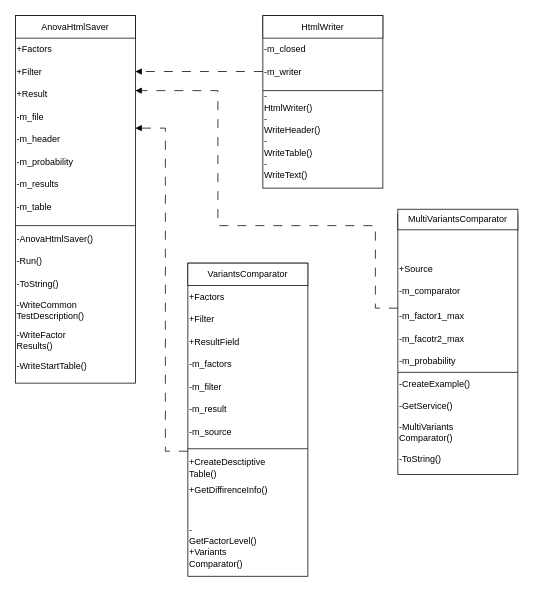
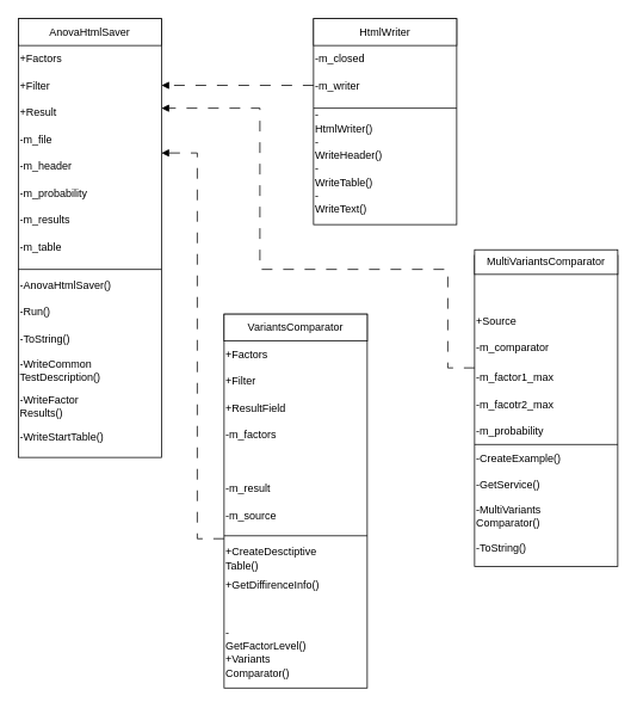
  <mxCell id="0" />
  <mxCell id="1" parent="0" />
  <mxCell id="2" value="" style="rounded=0;whiteSpace=wrap;html=1;" parent="1" vertex="1"><mxGeometry x="20" y="20" width="160" height="490" as="geometry" /></mxCell>
  <mxCell id="3" value="AnovaHtmlSaver" style="rounded=0;whiteSpace=wrap;html=1;" parent="1" vertex="1"><mxGeometry x="20" y="20" width="160" height="30" as="geometry" /></mxCell>
  <mxCell id="4" value="+Factors" style="text;html=1;align=left;verticalAlign=middle;resizable=0;points=[];autosize=1;strokeColor=none;fillColor=none;" parent="1" vertex="1"><mxGeometry x="20" y="50" width="70" height="30" as="geometry" /></mxCell>
  <mxCell id="5" value="+Filter" style="text;html=1;align=left;verticalAlign=middle;resizable=0;points=[];autosize=1;strokeColor=none;fillColor=none;" parent="1" vertex="1"><mxGeometry x="20" y="80" width="60" height="30" as="geometry" /></mxCell>
  <mxCell id="6" value="+Result" style="text;html=1;align=left;verticalAlign=middle;resizable=0;points=[];autosize=1;strokeColor=none;fillColor=none;" parent="1" vertex="1"><mxGeometry x="20" y="110" width="70" height="30" as="geometry" /></mxCell>
  <mxCell id="7" value="-m_file" style="text;html=1;align=left;verticalAlign=middle;resizable=0;points=[];autosize=1;strokeColor=none;fillColor=none;" parent="1" vertex="1"><mxGeometry x="20" y="140" width="60" height="30" as="geometry" /></mxCell>
  <mxCell id="8" value="-m_header" style="text;html=1;align=left;verticalAlign=middle;resizable=0;points=[];autosize=1;strokeColor=none;fillColor=none;" parent="1" vertex="1"><mxGeometry x="20" y="170" width="80" height="30" as="geometry" /></mxCell>
  <mxCell id="9" value="-m_probability" style="text;html=1;align=left;verticalAlign=middle;resizable=0;points=[];autosize=1;strokeColor=none;fillColor=none;" parent="1" vertex="1"><mxGeometry x="20" y="200" width="100" height="30" as="geometry" /></mxCell>
  <mxCell id="10" value="-m_results" style="text;html=1;align=left;verticalAlign=middle;resizable=0;points=[];autosize=1;strokeColor=none;fillColor=none;" parent="1" vertex="1"><mxGeometry x="20" y="230" width="80" height="30" as="geometry" /></mxCell>
  <mxCell id="11" value="-m_table" style="text;html=1;align=left;verticalAlign=middle;resizable=0;points=[];autosize=1;strokeColor=none;fillColor=none;" parent="1" vertex="1"><mxGeometry x="20" y="260" width="70" height="30" as="geometry" /></mxCell>
  <mxCell id="12" value="" style="endArrow=none;html=1;rounded=0;" parent="1" edge="1"><mxGeometry width="50" height="50" relative="1" as="geometry"><mxPoint x="20" y="300" as="sourcePoint" /><mxPoint x="180" y="300" as="targetPoint" /></mxGeometry></mxCell>
  <mxCell id="13" value="-AnovaHtmlSaver()" style="text;html=1;align=left;verticalAlign=middle;resizable=0;points=[];autosize=1;strokeColor=none;fillColor=none;" parent="1" vertex="1"><mxGeometry x="20" y="302.5" width="130" height="30" as="geometry" /></mxCell>
  <mxCell id="14" value="-Run()" style="text;html=1;align=left;verticalAlign=middle;resizable=0;points=[];autosize=1;strokeColor=none;fillColor=none;" parent="1" vertex="1"><mxGeometry x="20" y="332.5" width="60" height="30" as="geometry" /></mxCell>
  <mxCell id="15" value="-ToString()" style="text;html=1;align=left;verticalAlign=middle;resizable=0;points=[];autosize=1;strokeColor=none;fillColor=none;" parent="1" vertex="1"><mxGeometry x="20" y="362.5" width="80" height="30" as="geometry" /></mxCell>
  <mxCell id="16" value="-WriteCommon&lt;div&gt;TestDescription()&lt;/div&gt;" style="text;html=1;align=left;verticalAlign=middle;resizable=0;points=[];autosize=1;strokeColor=none;fillColor=none;" parent="1" vertex="1"><mxGeometry x="20" y="392.5" width="120" height="40" as="geometry" /></mxCell>
  <mxCell id="17" value="-WriteFactor&lt;div&gt;Results()&lt;/div&gt;" style="text;html=1;align=left;verticalAlign=middle;resizable=0;points=[];autosize=1;strokeColor=none;fillColor=none;" parent="1" vertex="1"><mxGeometry x="20" y="432.5" width="90" height="40" as="geometry" /></mxCell>
  <mxCell id="18" value="-WriteStartTable()" style="text;html=1;align=left;verticalAlign=middle;resizable=0;points=[];autosize=1;strokeColor=none;fillColor=none;" parent="1" vertex="1"><mxGeometry x="20" y="472.5" width="120" height="30" as="geometry" /></mxCell>
  <mxCell id="19" value="" style="rounded=0;whiteSpace=wrap;html=1;" parent="1" vertex="1"><mxGeometry x="350" y="20" width="160" height="230" as="geometry" /></mxCell>
  <mxCell id="20" value="HtmlWriter" style="rounded=0;whiteSpace=wrap;html=1;" parent="1" vertex="1"><mxGeometry x="350" y="20" width="160" height="30" as="geometry" /></mxCell>
  <mxCell id="21" value="-m_closed" style="text;html=1;strokeColor=none;fillColor=none;align=left;verticalAlign=middle;whiteSpace=wrap;rounded=0;" parent="1" vertex="1"><mxGeometry x="350" y="50" width="60" height="30" as="geometry" /></mxCell>
  <mxCell id="22" value="-m_writer" style="text;html=1;strokeColor=none;fillColor=none;align=left;verticalAlign=middle;whiteSpace=wrap;rounded=0;" parent="1" vertex="1"><mxGeometry x="350" y="80" width="60" height="30" as="geometry" /></mxCell>
  <mxCell id="23" value="" style="endArrow=none;html=1;rounded=0;" parent="1" edge="1"><mxGeometry width="50" height="50" relative="1" as="geometry"><mxPoint x="350" y="120" as="sourcePoint" /><mxPoint x="510" y="120" as="targetPoint" /></mxGeometry></mxCell>
  <mxCell id="24" value="-HtmlWriter()" style="text;html=1;strokeColor=none;fillColor=none;align=left;verticalAlign=middle;whiteSpace=wrap;rounded=0;" parent="1" vertex="1"><mxGeometry x="350" y="120" width="60" height="30" as="geometry" /></mxCell>
  <mxCell id="25" value="-WriteHeader()" style="text;html=1;strokeColor=none;fillColor=none;align=left;verticalAlign=middle;whiteSpace=wrap;rounded=0;" parent="1" vertex="1"><mxGeometry x="350" y="150" width="60" height="30" as="geometry" /></mxCell>
  <mxCell id="26" value="-WriteTable()" style="text;html=1;strokeColor=none;fillColor=none;align=left;verticalAlign=middle;whiteSpace=wrap;rounded=0;" parent="1" vertex="1"><mxGeometry x="350" y="180" width="60" height="30" as="geometry" /></mxCell>
  <mxCell id="27" value="-WriteText()" style="text;html=1;strokeColor=none;fillColor=none;align=left;verticalAlign=middle;whiteSpace=wrap;rounded=0;" parent="1" vertex="1"><mxGeometry x="350" y="210" width="60" height="30" as="geometry" /></mxCell>
  <mxCell id="28" value="" style="endArrow=block;html=1;rounded=0;dashed=1;dashPattern=12 12;endFill=1;" parent="1" edge="1"><mxGeometry width="50" height="50" relative="1" as="geometry"><mxPoint x="350" y="94.5" as="sourcePoint" /><mxPoint x="180" y="94.5" as="targetPoint" /></mxGeometry></mxCell>
  <mxCell id="29" value="" style="rounded=0;whiteSpace=wrap;html=1;" parent="1" vertex="1"><mxGeometry x="250" y="350" width="160" height="417.5" as="geometry" /></mxCell>
  <mxCell id="30" value="VariantsComparator" style="rounded=0;whiteSpace=wrap;html=1;" parent="1" vertex="1"><mxGeometry x="250" y="350" width="160" height="30" as="geometry" /></mxCell>
  <mxCell id="31" value="-m_factors" style="text;html=1;strokeColor=none;fillColor=none;align=left;verticalAlign=middle;whiteSpace=wrap;rounded=0;" parent="1" vertex="1"><mxGeometry x="250" y="470" width="60" height="30" as="geometry" /></mxCell>
- <mxCell id="32" value="-m_filter" style="text;html=1;strokeColor=none;fillColor=none;align=left;verticalAlign=middle;whiteSpace=wrap;rounded=0;" parent="1" vertex="1"><mxGeometry x="250" y="500" width="60" height="30" as="geometry" /></mxCell>
  <mxCell id="33" value="-m_result" style="text;html=1;strokeColor=none;fillColor=none;align=left;verticalAlign=middle;whiteSpace=wrap;rounded=0;" parent="1" vertex="1"><mxGeometry x="250" y="530" width="60" height="30" as="geometry" /></mxCell>
  <mxCell id="34" value="-m_source" style="text;html=1;strokeColor=none;fillColor=none;align=left;verticalAlign=middle;whiteSpace=wrap;rounded=0;" parent="1" vertex="1"><mxGeometry x="250" y="560" width="60" height="30" as="geometry" /></mxCell>
  <mxCell id="35" value="+Factors" style="text;html=1;strokeColor=none;fillColor=none;align=left;verticalAlign=middle;whiteSpace=wrap;rounded=0;" parent="1" vertex="1"><mxGeometry x="250" y="380" width="60" height="30" as="geometry" /></mxCell>
  <mxCell id="36" value="+ResultField" style="text;html=1;strokeColor=none;fillColor=none;align=left;verticalAlign=middle;whiteSpace=wrap;rounded=0;" parent="1" vertex="1"><mxGeometry x="250" y="440" width="60" height="30" as="geometry" /></mxCell>
  <mxCell id="37" value="" style="endArrow=none;html=1;rounded=0;" parent="1" edge="1"><mxGeometry width="50" height="50" relative="1" as="geometry"><mxPoint x="250" y="597.5" as="sourcePoint" /><mxPoint x="410" y="597.5" as="targetPoint" /></mxGeometry></mxCell>
  <mxCell id="38" value="&lt;div&gt;+CreateDesctiptive&lt;/div&gt;&lt;div&gt;Table()&lt;/div&gt;" style="text;html=1;strokeColor=none;fillColor=none;align=left;verticalAlign=middle;whiteSpace=wrap;rounded=0;" parent="1" vertex="1"><mxGeometry x="250" y="607.5" width="60" height="30" as="geometry" /></mxCell>
  <mxCell id="39" value="+GetDiffirenceInfo()" style="text;html=1;strokeColor=none;fillColor=none;align=left;verticalAlign=middle;whiteSpace=wrap;rounded=0;" parent="1" vertex="1"><mxGeometry x="250" y="637.5" width="60" height="30" as="geometry" /></mxCell>
  <mxCell id="40" value="-GetFactorLevel()" style="text;html=1;strokeColor=none;fillColor=none;align=left;verticalAlign=middle;whiteSpace=wrap;rounded=0;" parent="1" vertex="1"><mxGeometry x="250" y="697.5" width="60" height="30" as="geometry" /></mxCell>
  <mxCell id="41" value="&lt;div&gt;+Variants&lt;/div&gt;&lt;div&gt;Comparator()&lt;/div&gt;" style="text;html=1;strokeColor=none;fillColor=none;align=left;verticalAlign=middle;whiteSpace=wrap;rounded=0;" parent="1" vertex="1"><mxGeometry x="250" y="727.5" width="60" height="30" as="geometry" /></mxCell>
  <mxCell id="42" value="" style="rounded=0;whiteSpace=wrap;html=1;" parent="1" vertex="1"><mxGeometry x="530" y="284.37" width="160" height="347.5" as="geometry" /></mxCell>
  <mxCell id="43" value="MultiVariantsComparator" style="rounded=0;whiteSpace=wrap;html=1;" parent="1" vertex="1"><mxGeometry x="530" y="278.12" width="160" height="27.5" as="geometry" /></mxCell>
  <mxCell id="44" value="+Filter" style="text;html=1;strokeColor=none;fillColor=none;align=left;verticalAlign=middle;whiteSpace=wrap;rounded=0;" parent="1" vertex="1"><mxGeometry x="250" y="410" width="60" height="30" as="geometry" /></mxCell>
  <mxCell id="45" value="&lt;div align=&quot;left&quot;&gt;+Source&lt;/div&gt;" style="text;html=1;align=left;verticalAlign=middle;resizable=0;points=[];autosize=1;strokeColor=none;fillColor=none;" parent="1" vertex="1"><mxGeometry x="530" y="343.12" width="70" height="30" as="geometry" /></mxCell>
  <mxCell id="46" value="-m_comparator" style="text;html=1;align=left;verticalAlign=middle;resizable=0;points=[];autosize=1;strokeColor=none;fillColor=none;" parent="1" vertex="1"><mxGeometry x="530" y="373.12" width="110" height="30" as="geometry" /></mxCell>
  <mxCell id="47" value="-m_factor1_max" style="text;html=1;align=left;verticalAlign=middle;resizable=0;points=[];autosize=1;strokeColor=none;fillColor=none;" parent="1" vertex="1"><mxGeometry x="530" y="405.62" width="110" height="30" as="geometry" /></mxCell>
  <mxCell id="48" value="-m_facotr2_max" style="text;html=1;align=left;verticalAlign=middle;resizable=0;points=[];autosize=1;strokeColor=none;fillColor=none;" parent="1" vertex="1"><mxGeometry x="530" y="435.62" width="110" height="30" as="geometry" /></mxCell>
  <mxCell id="49" value="-m_probability" style="text;html=1;align=left;verticalAlign=middle;resizable=0;points=[];autosize=1;strokeColor=none;fillColor=none;" parent="1" vertex="1"><mxGeometry x="530" y="465.62" width="100" height="30" as="geometry" /></mxCell>
  <mxCell id="50" value="" style="endArrow=none;html=1;rounded=0;" parent="1" edge="1"><mxGeometry width="50" height="50" relative="1" as="geometry"><mxPoint x="530" y="495.62" as="sourcePoint" /><mxPoint x="690" y="495.62" as="targetPoint" /></mxGeometry></mxCell>
  <mxCell id="51" value="-CreateExample()" style="text;html=1;align=left;verticalAlign=middle;resizable=0;points=[];autosize=1;strokeColor=none;fillColor=none;" parent="1" vertex="1"><mxGeometry x="530" y="495.62" width="120" height="30" as="geometry" /></mxCell>
  <mxCell id="52" value="-GetService()" style="text;html=1;align=left;verticalAlign=middle;resizable=0;points=[];autosize=1;strokeColor=none;fillColor=none;" parent="1" vertex="1"><mxGeometry x="530" y="525.62" width="90" height="30" as="geometry" /></mxCell>
  <mxCell id="53" value="&lt;div&gt;-MultiVariants&lt;/div&gt;&lt;div&gt;Comparator()&lt;/div&gt;" style="text;html=1;align=left;verticalAlign=middle;resizable=0;points=[];autosize=1;strokeColor=none;fillColor=none;" parent="1" vertex="1"><mxGeometry x="530" y="555.62" width="100" height="40" as="geometry" /></mxCell>
  <mxCell id="54" value="-ToString()" style="text;html=1;align=left;verticalAlign=middle;resizable=0;points=[];autosize=1;strokeColor=none;fillColor=none;" parent="1" vertex="1"><mxGeometry x="530" y="595.62" width="80" height="30" as="geometry" /></mxCell>
  <mxCell id="55" value="" style="endArrow=block;html=1;rounded=0;dashed=1;dashPattern=12 12;endFill=1;edgeStyle=orthogonalEdgeStyle;" parent="1" edge="1"><mxGeometry width="50" height="50" relative="1" as="geometry"><mxPoint x="250" y="600.75" as="sourcePoint" /><mxPoint x="180" y="170" as="targetPoint" /><Array as="points"><mxPoint x="220" y="601" /><mxPoint x="220" y="170" /><mxPoint x="200" y="170" /></Array></mxGeometry></mxCell>
  <mxCell id="56" value="" style="endArrow=block;html=1;rounded=0;edgeStyle=orthogonalEdgeStyle;dashed=1;dashPattern=12 12;endFill=1;" parent="1" edge="1"><mxGeometry width="50" height="50" relative="1" as="geometry"><mxPoint x="530" y="410" as="sourcePoint" /><mxPoint x="180" y="120" as="targetPoint" /><Array as="points"><mxPoint x="500" y="300" /><mxPoint x="290" y="300" /><mxPoint x="290" y="120" /></Array></mxGeometry></mxCell>
